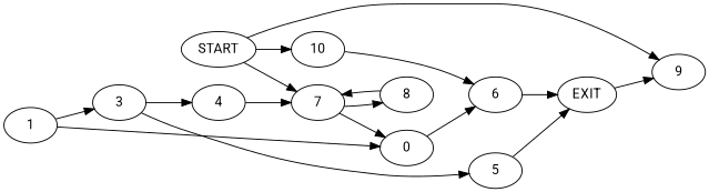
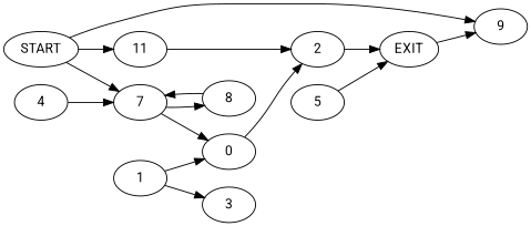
  digraph {
    fontname=Roboto
    rankdir=LR
    node [fontname=Roboto]
    edge [fontname=Roboto]
    n1 [label=START]
    9
-   10
+   10 [label=11]
    7
    n5 [label=0]
    1
    3
-   6
+   6 [label=2]
    n9 [label=EXIT]
    4
    5
    8
    n1 -> 9
    n1 -> 10
    n1 -> 7
    10 -> 6
    7 -> n5
    7 -> 8
    n5 -> 6
    1 -> n5
    1 -> 3
-   3 -> 4
-   3 -> 5
    6 -> n9
    n9 -> 9
    4 -> 7
    5 -> n9
    8 -> 7
  }
